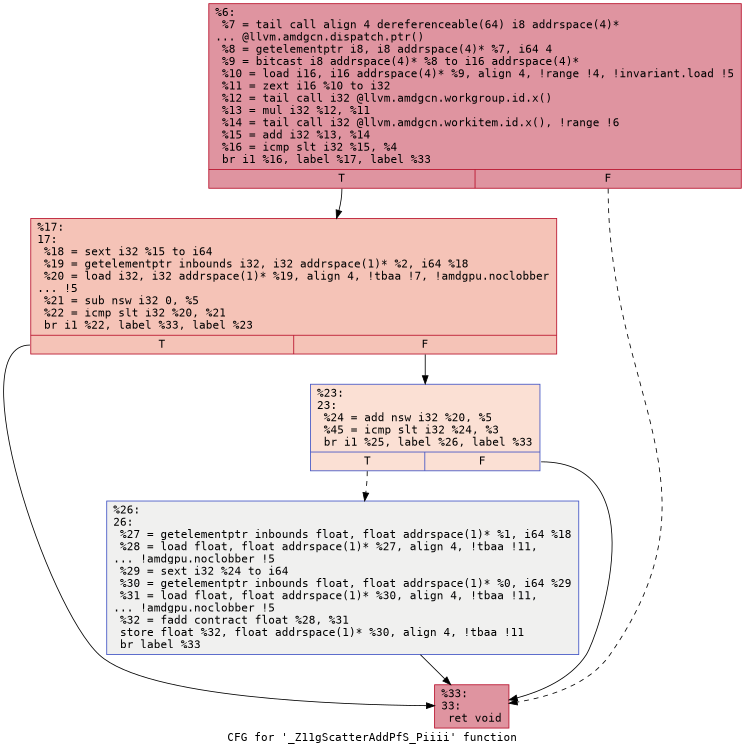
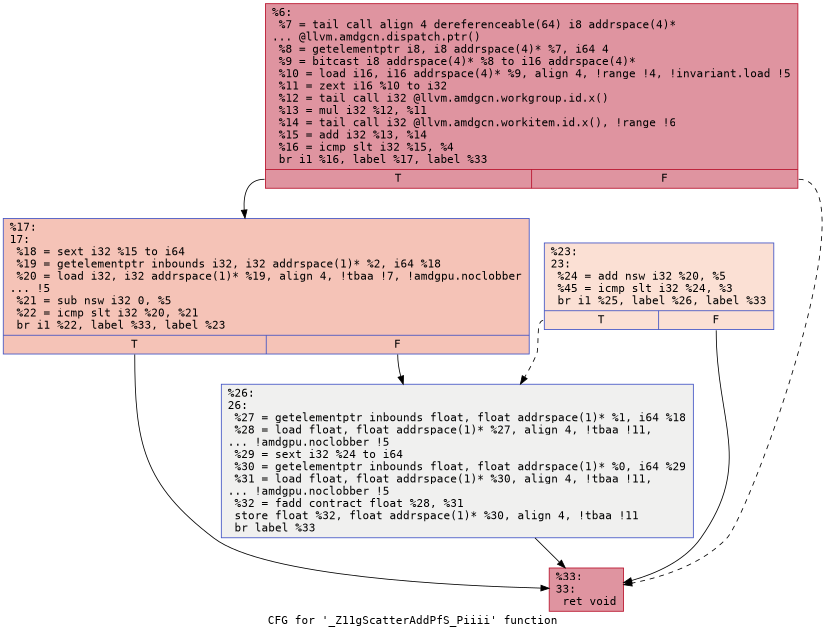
  digraph {
    fontname="DejaVu Sans Mono"
    label="CFG for '_Z11gScatterAddPfS_Piiii' function"
    node [color="#3d50c3ff" fillcolor="#b70d2870" fontname="DejaVu Sans Mono" shape=record style=filled]
    edge [fontname="DejaVu Sans Mono" style=solid tailport=s0]
    n1 [color="#b70d28ff" label="{%6:\l  %7 = tail call align 4 dereferenceable(64) i8 addrspace(4)*\l... @llvm.amdgcn.dispatch.ptr()\l  %8 = getelementptr i8, i8 addrspace(4)* %7, i64 4\l  %9 = bitcast i8 addrspace(4)* %8 to i16 addrspace(4)*\l  %10 = load i16, i16 addrspace(4)* %9, align 4, !range !4, !invariant.load !5\l  %11 = zext i16 %10 to i32\l  %12 = tail call i32 @llvm.amdgcn.workgroup.id.x()\l  %13 = mul i32 %12, %11\l  %14 = tail call i32 @llvm.amdgcn.workitem.id.x(), !range !6\l  %15 = add i32 %13, %14\l  %16 = icmp slt i32 %15, %4\l  br i1 %16, label %17, label %33\l|{<s0>T|<s1>F}}"]
-   n2 [color="#b70d28ff" fillcolor="#e8765c70" label="{%17:\l17:                                               \l  %18 = sext i32 %15 to i64\l  %19 = getelementptr inbounds i32, i32 addrspace(1)* %2, i64 %18\l  %20 = load i32, i32 addrspace(1)* %19, align 4, !tbaa !7, !amdgpu.noclobber\l... !5\l  %21 = sub nsw i32 0, %5\l  %22 = icmp slt i32 %20, %21\l  br i1 %22, label %33, label %23\l|{<s0>T|<s1>F}}"]
+   n2 [fillcolor="#e8765c70" label="{%17:\l17:                                               \l  %18 = sext i32 %15 to i64\l  %19 = getelementptr inbounds i32, i32 addrspace(1)* %2, i64 %18\l  %20 = load i32, i32 addrspace(1)* %19, align 4, !tbaa !7, !amdgpu.noclobber\l... !5\l  %21 = sub nsw i32 0, %5\l  %22 = icmp slt i32 %20, %21\l  br i1 %22, label %33, label %23\l|{<s0>T|<s1>F}}"]
    n3 [color="#b70d28ff" label="{%33:\l33:                                               \l  ret void\l}"]
    n4 [fillcolor="#f7b99e70" label="{%23:\l23:                                               \l  %24 = add nsw i32 %20, %5\l  %45 = icmp slt i32 %24, %3\l  br i1 %25, label %26, label %33\l|{<s0>T|<s1>F}}"]
    n5 [fillcolor="#dedcdb70" label="{%26:\l26:                                               \l  %27 = getelementptr inbounds float, float addrspace(1)* %1, i64 %18\l  %28 = load float, float addrspace(1)* %27, align 4, !tbaa !11,\l... !amdgpu.noclobber !5\l  %29 = sext i32 %24 to i64\l  %30 = getelementptr inbounds float, float addrspace(1)* %0, i64 %29\l  %31 = load float, float addrspace(1)* %30, align 4, !tbaa !11,\l... !amdgpu.noclobber !5\l  %32 = fadd contract float %28, %31\l  store float %32, float addrspace(1)* %30, align 4, !tbaa !11\l  br label %33\l}"]
    n1 -> n2
    n1 -> n3 [style=dashed tailport=s1]
    n2 -> n3
-   n2 -> n4 [tailport=s1]
+   n2 -> n5 [tailport=s1]
    n4 -> n3 [tailport=s1]
    n4 -> n5 [style=dashed]
    n5 -> n3
  }
